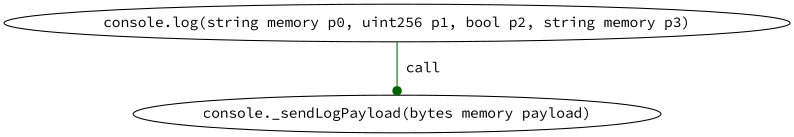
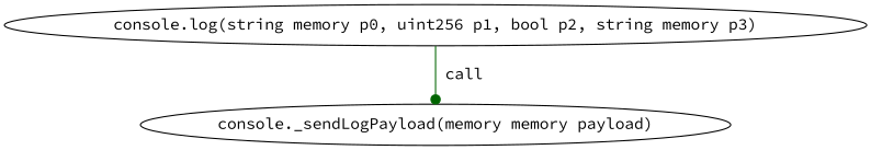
  digraph {
    fontname="Source Code Pro"
    node [fontname="Source Code Pro"]
    "console.log(string memory p0, uint256 p1, bool p2, string memory p3)" [height=0.5 width=7.8986]
-   "console._sendLogPayload(bytes memory payload)" [height=0.5 width=5.7372]
+   "console._sendLogPayload(bytes memory payload)" [height=0.5 width=5.7372 label="console._sendLogPayload(memory memory payload)"]
    "console.log(string memory p0, uint256 p1, bool p2, string memory p3)" -> "console._sendLogPayload(bytes memory payload)" [label=" call" color=darkgreen arrowhead=dot fontname="Source Code Pro"]
  }
